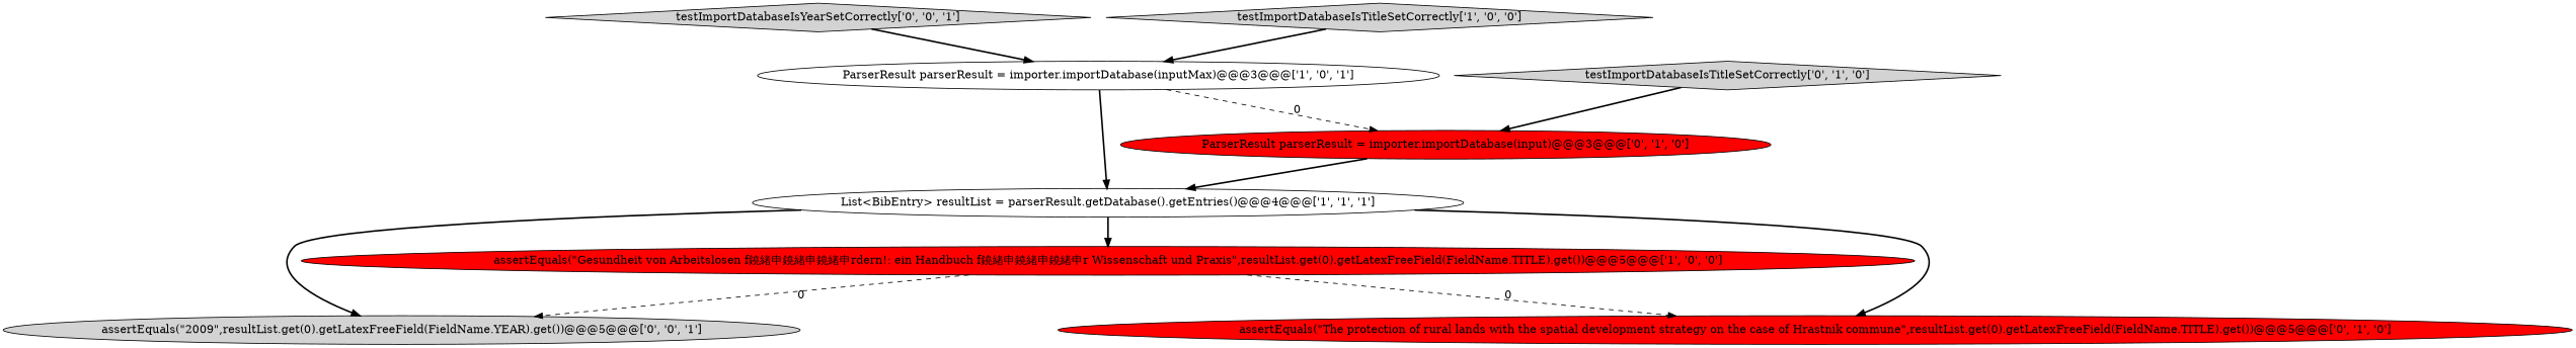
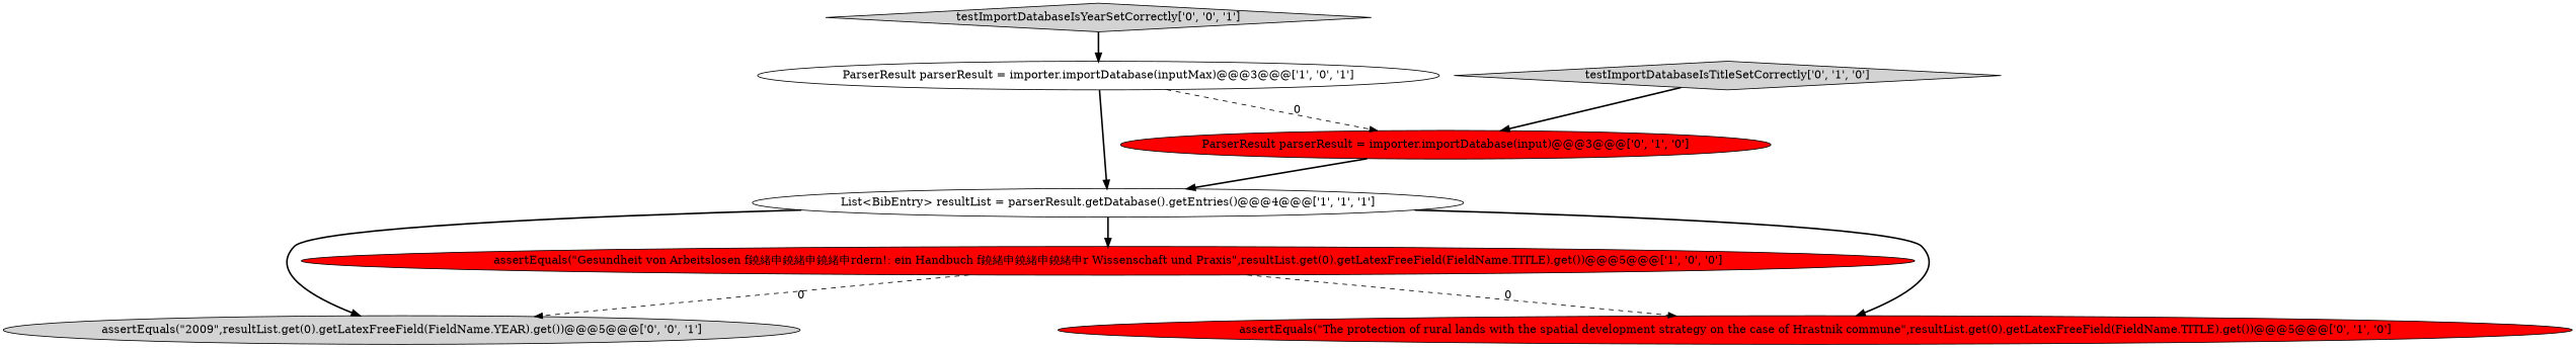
  digraph {
    node [fillcolor=lightgray shape=ellipse style=filled]
    edge [style=bold]
    n1 [fillcolor=red label="ParserResult parserResult = importer.importDatabase(input)@@@3@@@['0', '1', '0']"]
    n2 [fillcolor=white label="List<BibEntry> resultList = parserResult.getDatabase().getEntries()@@@4@@@['1', '1', '1']"]
    n3 [label="testImportDatabaseIsYearSetCorrectly['0', '0', '1']" shape=diamond]
    n4 [fillcolor=white label="ParserResult parserResult = importer.importDatabase(inputMax)@@@3@@@['1', '0', '1']"]
    n5 [label="assertEquals(\"2009\",resultList.get(0).getLatexFreeField(FieldName.YEAR).get())@@@5@@@['0', '0', '1']"]
    n6 [fillcolor=red label="assertEquals(\"The protection of rural lands with the spatial development strategy on the case of Hrastnik commune\",resultList.get(0).getLatexFreeField(FieldName.TITLE).get())@@@5@@@['0', '1', '0']"]
    n7 [fillcolor=red label="assertEquals(\"Gesundheit von Arbeitslosen f鐃緒申鐃緒申鐃緒申rdern!: ein Handbuch f鐃緒申鐃緒申鐃緒申r Wissenschaft und Praxis\",resultList.get(0).getLatexFreeField(FieldName.TITLE).get())@@@5@@@['1', '0', '0']"]
    n8 [label="testImportDatabaseIsTitleSetCorrectly['0', '1', '0']" shape=diamond]
-   n9 [label="testImportDatabaseIsTitleSetCorrectly['1', '0', '0']" shape=diamond]
    n1 -> n2
    n2 -> n5
    n2 -> n6
    n2 -> n7
    n3 -> n4
    n4 -> n1 [label=0 style=dashed]
    n4 -> n2
    n7 -> n5 [label=0 style=dashed]
    n7 -> n6 [label=0 style=dashed]
    n8 -> n1
-   n9 -> n4
  }
